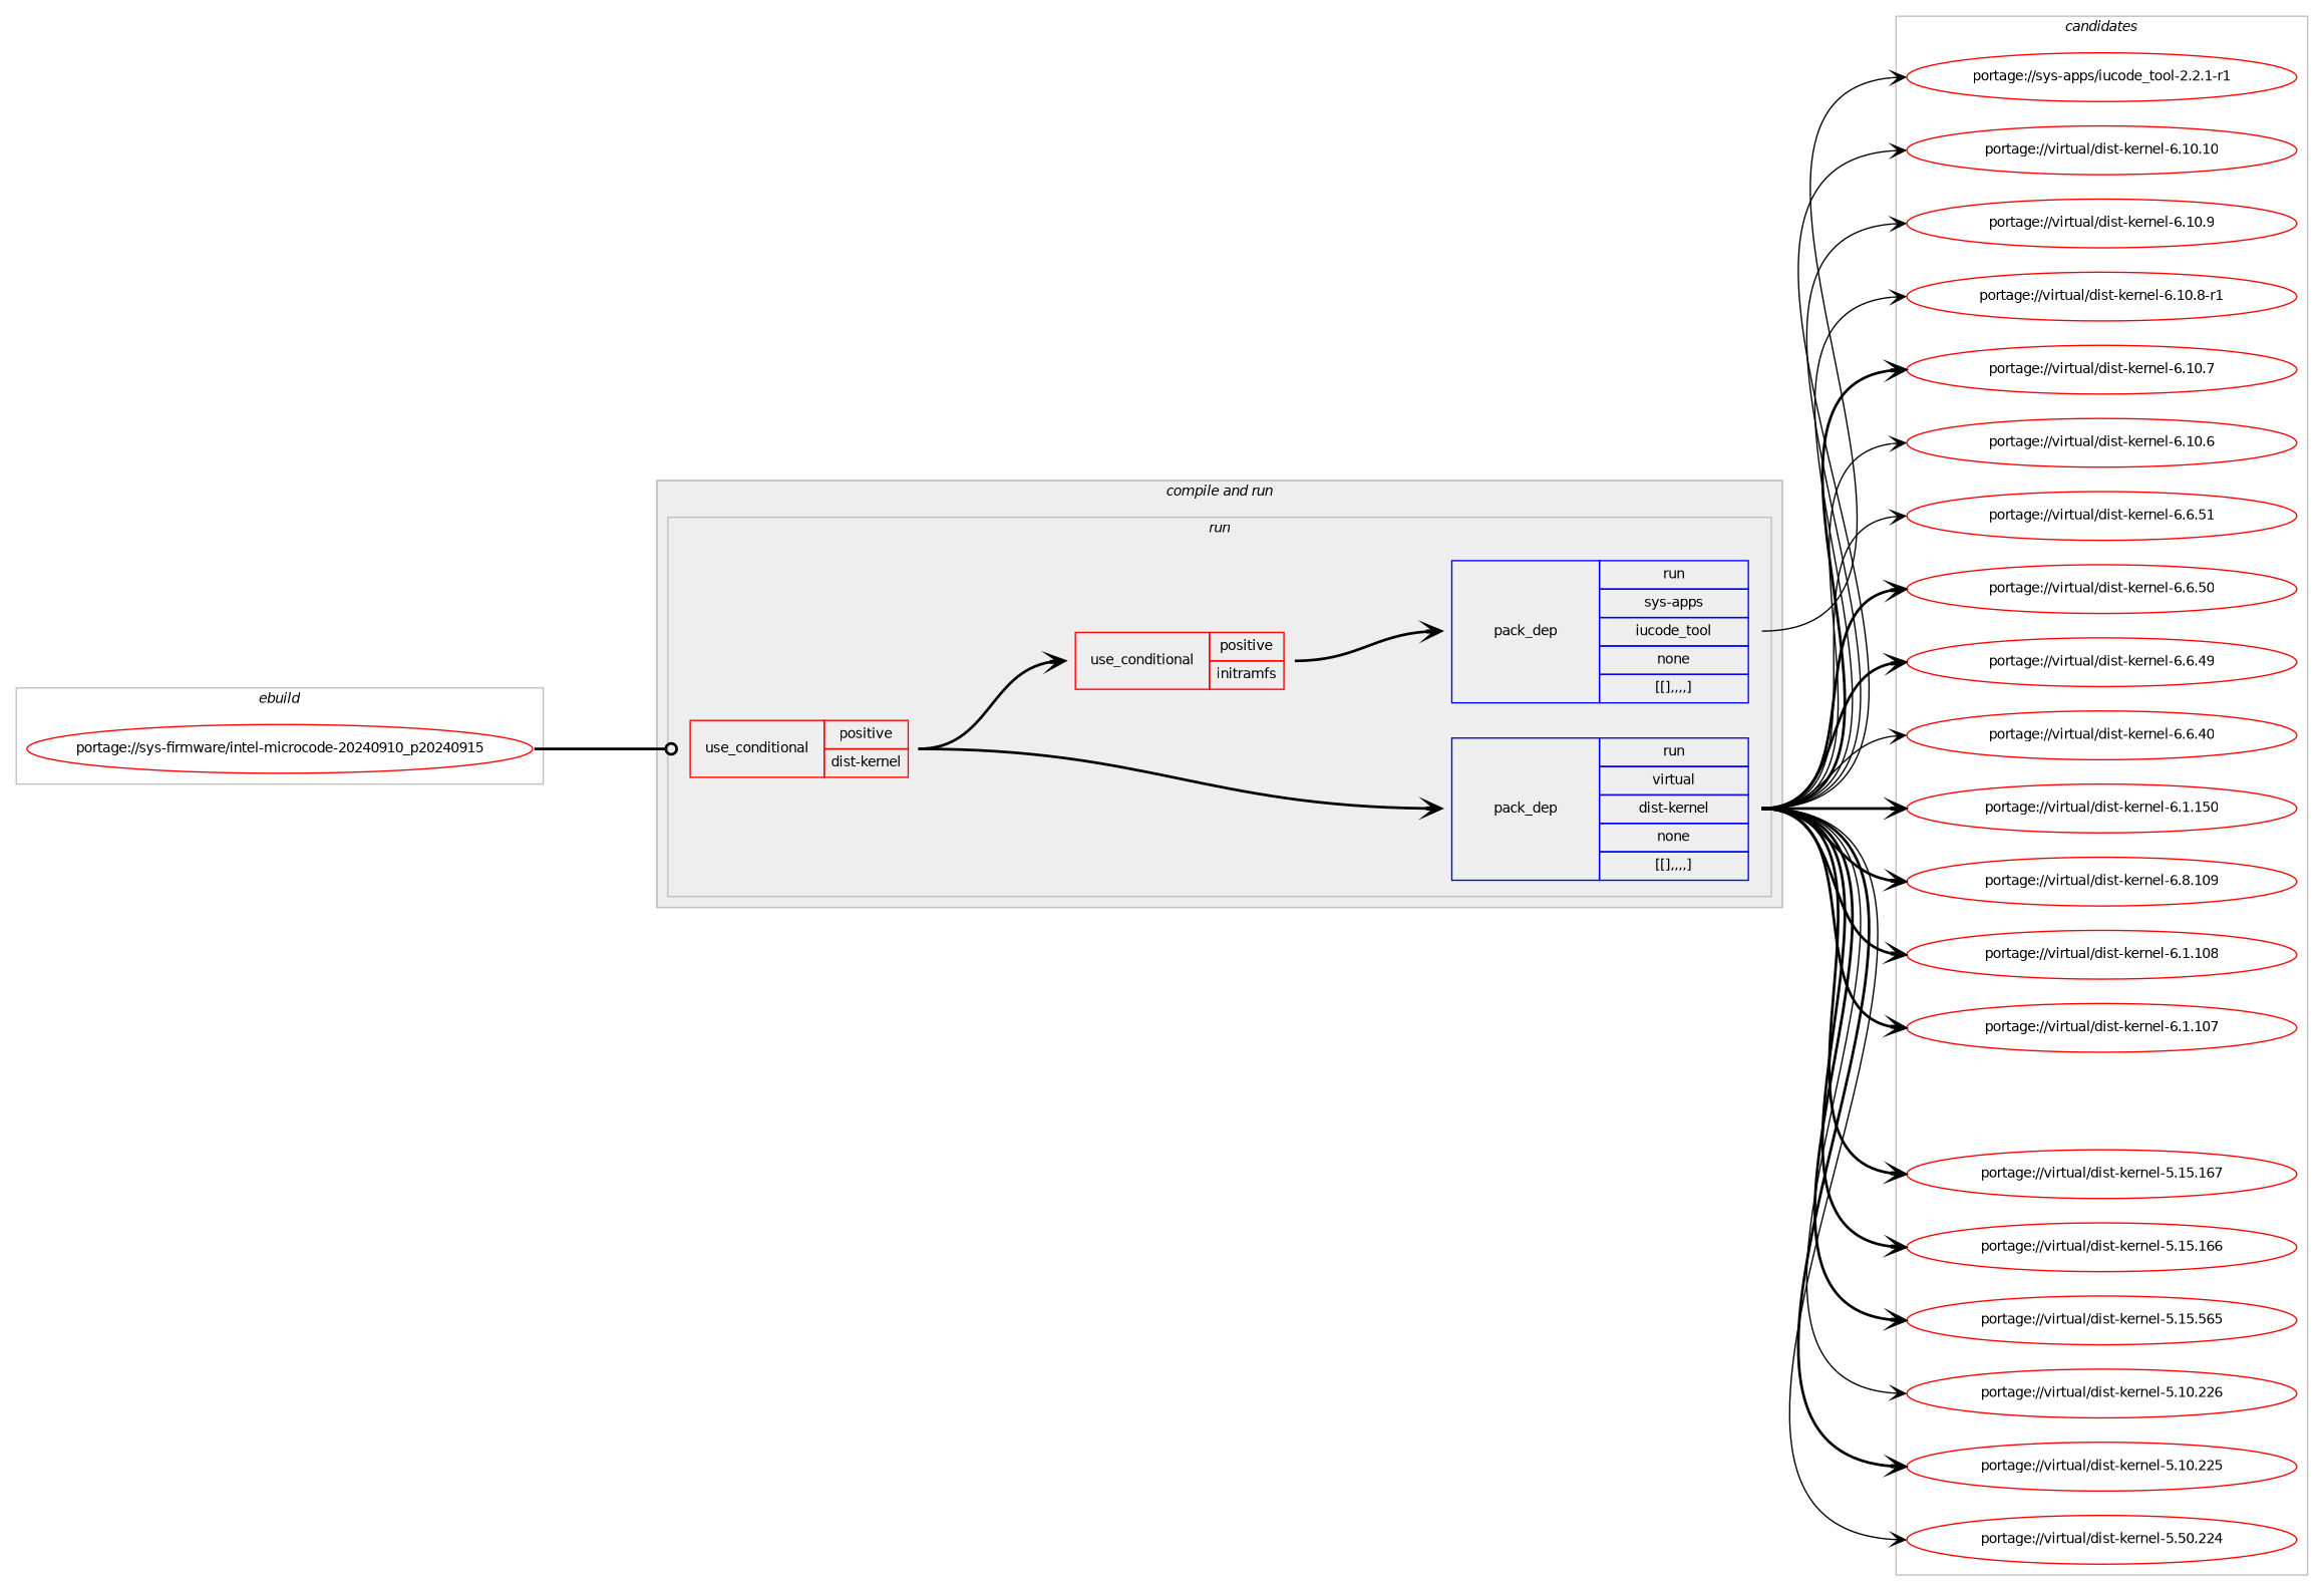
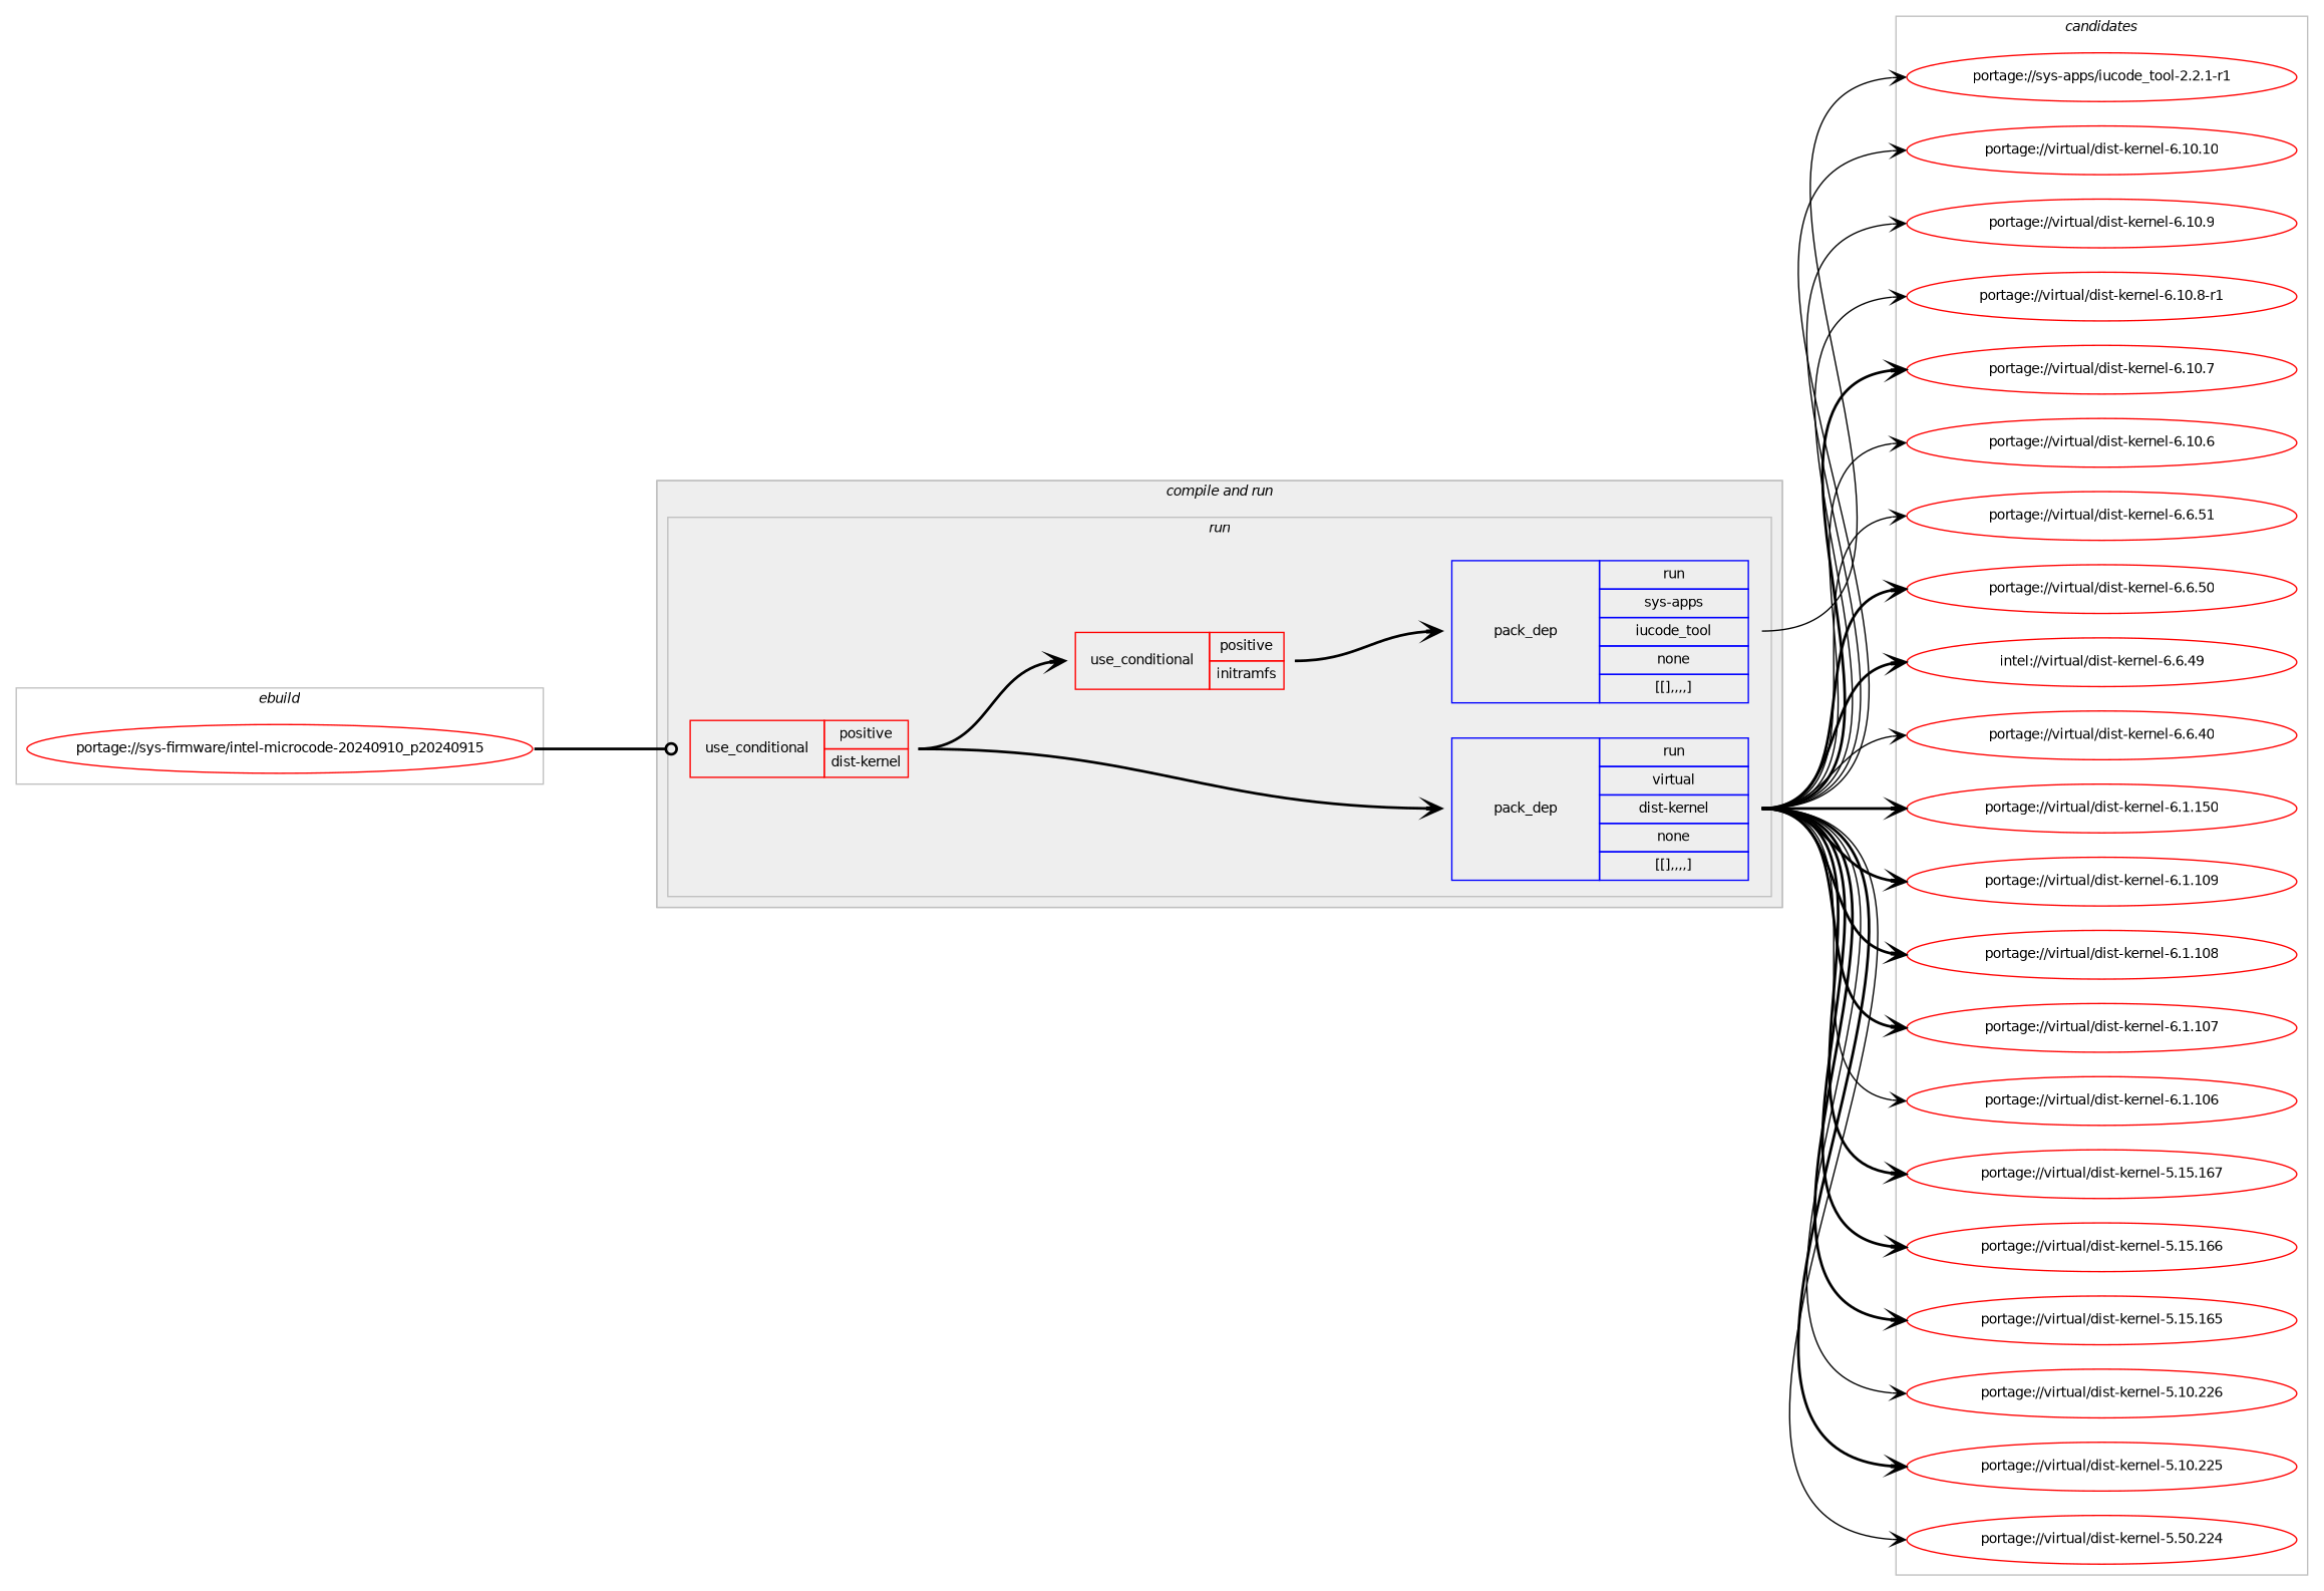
  digraph {
    compound=true
    concentrate=true
    fontname=Helvetica
    fontsize=10
    newrank=true
    rankdir=LR
    ranksep=1.5
    node [color=red fontname=Helvetica fontsize=10]
    edge [arrowhead=vee headport=w style=bold tailport=e weight=100]
    n1 [label="portage://sys-firmware/intel-microcode-20240910_p20240915" width=4]
    n2 [color=blue label=<<TABLE BORDER="0" CELLBORDER="1" CELLSPACING="0" CELLPADDING="4" WIDTH="220"><TR><TD ROWSPAN="6" CELLPADDING="30">pack_dep</TD></TR><TR><TD WIDTH="110">run</TD></TR><TR><TD>virtual</TD></TR><TR><TD>dist-kernel</TD></TR><TR><TD>none</TD></TR><TR><TD>[[],,,,]</TD></TR></TABLE>> shape=none]
    n3 [color=blue label=<<TABLE BORDER="0" CELLBORDER="1" CELLSPACING="0" CELLPADDING="4" WIDTH="220"><TR><TD ROWSPAN="6" CELLPADDING="30">pack_dep</TD></TR><TR><TD WIDTH="110">run</TD></TR><TR><TD>sys-apps</TD></TR><TR><TD>iucode_tool</TD></TR><TR><TD>none</TD></TR><TR><TD>[[],,,,]</TD></TR></TABLE>> shape=none]
    n4 [label=<<TABLE BORDER="0" CELLBORDER="1" CELLSPACING="0" CELLPADDING="4"><TR><TD ROWSPAN="3" CELLPADDING="10">use_conditional</TD></TR><TR><TD>positive</TD></TR><TR><TD>initramfs</TD></TR></TABLE>> shape=none]
    n5 [label=<<TABLE BORDER="0" CELLBORDER="1" CELLSPACING="0" CELLPADDING="4"><TR><TD ROWSPAN="3" CELLPADDING="10">use_conditional</TD></TR><TR><TD>positive</TD></TR><TR><TD>dist-kernel</TD></TR></TABLE>> shape=none]
    n6 [label="portage://virtual/dist-kernel-6.10.10" width=4]
    n7 [label="portage://virtual/dist-kernel-6.10.9" width=4]
    n8 [label="portage://virtual/dist-kernel-6.10.8-r1" width=4]
    n9 [label="portage://virtual/dist-kernel-6.10.7" width=4]
    n10 [label="portage://virtual/dist-kernel-6.10.6" width=4]
    n11 [label="portage://virtual/dist-kernel-6.6.51" width=4]
    n12 [label="portage://virtual/dist-kernel-6.6.50" width=4]
-   n13 [label="portage://virtual/dist-kernel-6.6.49" width=4]
+   n13 [label="intel://virtual/dist-kernel-6.6.49" width=4]
    n14 [label="portage://virtual/dist-kernel-6.6.40" width=4]
    n15 [label="portage://virtual/dist-kernel-6.1.150" width=4]
-   n16 [label="portage://virtual/dist-kernel-6.8.109" width=4]
+   n16 [label="portage://virtual/dist-kernel-6.1.109" width=4]
    n17 [label="portage://virtual/dist-kernel-6.1.108" width=4]
    n18 [label="portage://virtual/dist-kernel-6.1.107" width=4]
+   n19 [label="portage://virtual/dist-kernel-6.1.106" width=4]
    n20 [label="portage://virtual/dist-kernel-5.15.167" width=4]
    n21 [label="portage://virtual/dist-kernel-5.15.166" width=4]
-   n22 [label="portage://virtual/dist-kernel-5.15.565" width=4]
+   n22 [label="portage://virtual/dist-kernel-5.15.165" width=4]
    n23 [label="portage://virtual/dist-kernel-5.10.226" width=4]
    n24 [label="portage://virtual/dist-kernel-5.10.225" width=4]
    n25 [label="portage://virtual/dist-kernel-5.50.224" width=4]
    n26 [label="portage://sys-apps/iucode_tool-2.2.1-r1" width=4]
    subgraph cluster_1 {
      color=gray
      label=<<i>ebuild</i>>
      n1
    }
    subgraph cluster_2 {
      color=gray
      label=<<i>dependencies</i>>
      subgraph cluster_3 {
        color=gray
        fillcolor="#eeeeee"
        label=<<i>compile</i>>
        style=filled
      }
      subgraph cluster_4 {
        color=gray
        fillcolor="#eeeeee"
        label=<<i>compile and run</i>>
        style=filled
      }
      subgraph cluster_5 {
        color=gray
        fillcolor="#eeeeee"
        label=<<i>run</i>>
        style=filled
        subgraph sub_6 {
          color=gray
          fillcolor="#eeeeee"
          label=<<i>run</i>>
          style=filled
          n5
          subgraph sub_7 {
            color=gray
            fillcolor="#eeeeee"
            label=<<i>run</i>>
            style=filled
            n2
          }
          subgraph sub_8 {
            color=gray
            fillcolor="#eeeeee"
            label=<<i>run</i>>
            style=filled
            n4
            subgraph sub_9 {
              color=gray
              fillcolor="#eeeeee"
              label=<<i>run</i>>
              style=filled
              n3
            }
          }
        }
      }
    }
    subgraph cluster_10 {
      color=gray
      label=<<i>candidates</i>>
      rank=same
      subgraph sub_11 {
        color=black
        label=<<i>candidates</i>>
        nodesep=1
        rank=same
        n6
        n7
        n8
        n9
        n10
        n11
        n12
        n13
        n14
        n15
        n16
        n17
        n18
+       n19
        n20
        n21
        n22
        n23
        n24
        n25
      }
      subgraph sub_12 {
        color=black
        label=<<i>candidates</i>>
        nodesep=1
        rank=same
        n26
      }
    }
    n1 -> n5 [arrowhead=odot weight=20]
    n2 -> n6 [style=solid]
    n2 -> n7 [style=solid]
    n2 -> n8 [style=solid]
    n2 -> n9
    n2 -> n10 [style=solid]
    n2 -> n11 [style=solid]
    n2 -> n12
    n2 -> n13
    n2 -> n14 [style=solid]
    n2 -> n15
    n2 -> n16
    n2 -> n17
    n2 -> n18
+   n2 -> n19 [style=solid]
    n2 -> n20
    n2 -> n21
    n2 -> n22
    n2 -> n23 [style=solid]
    n2 -> n24
    n2 -> n25 [style=solid]
    n3 -> n26 [style=solid]
    n4 -> n3 [weight=20]
    n5 -> n2 [weight=20]
    n5 -> n4 [weight=20]
  }
